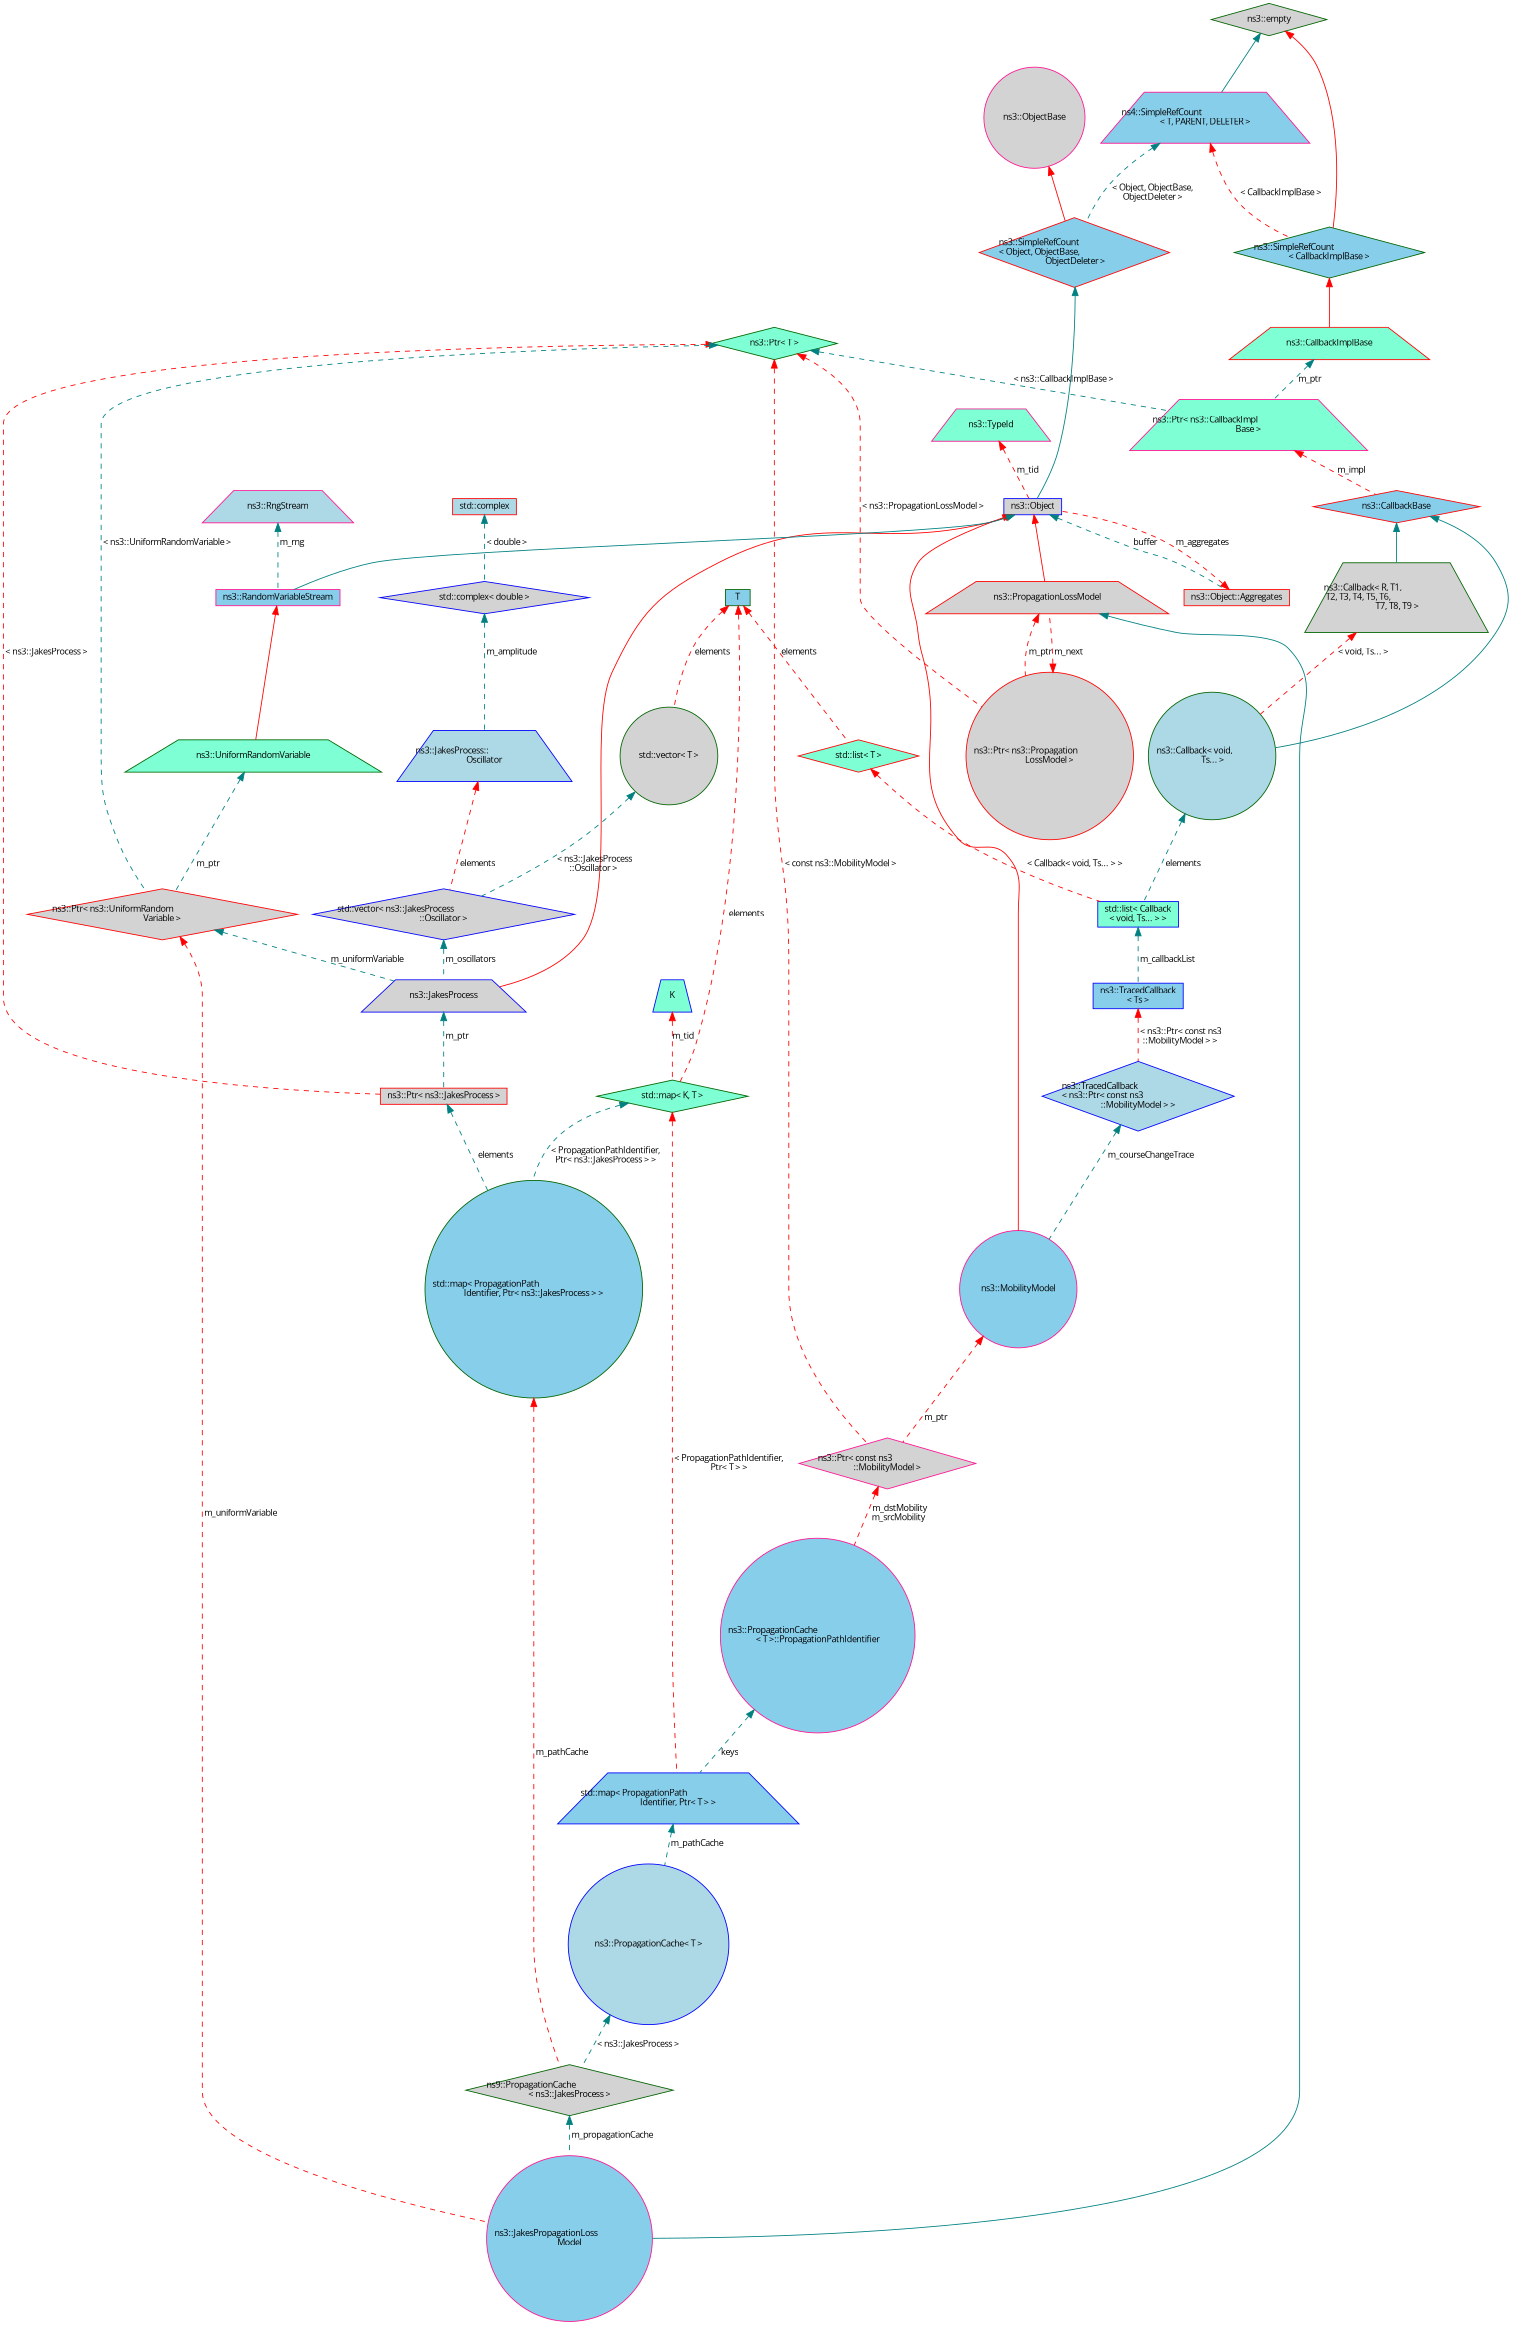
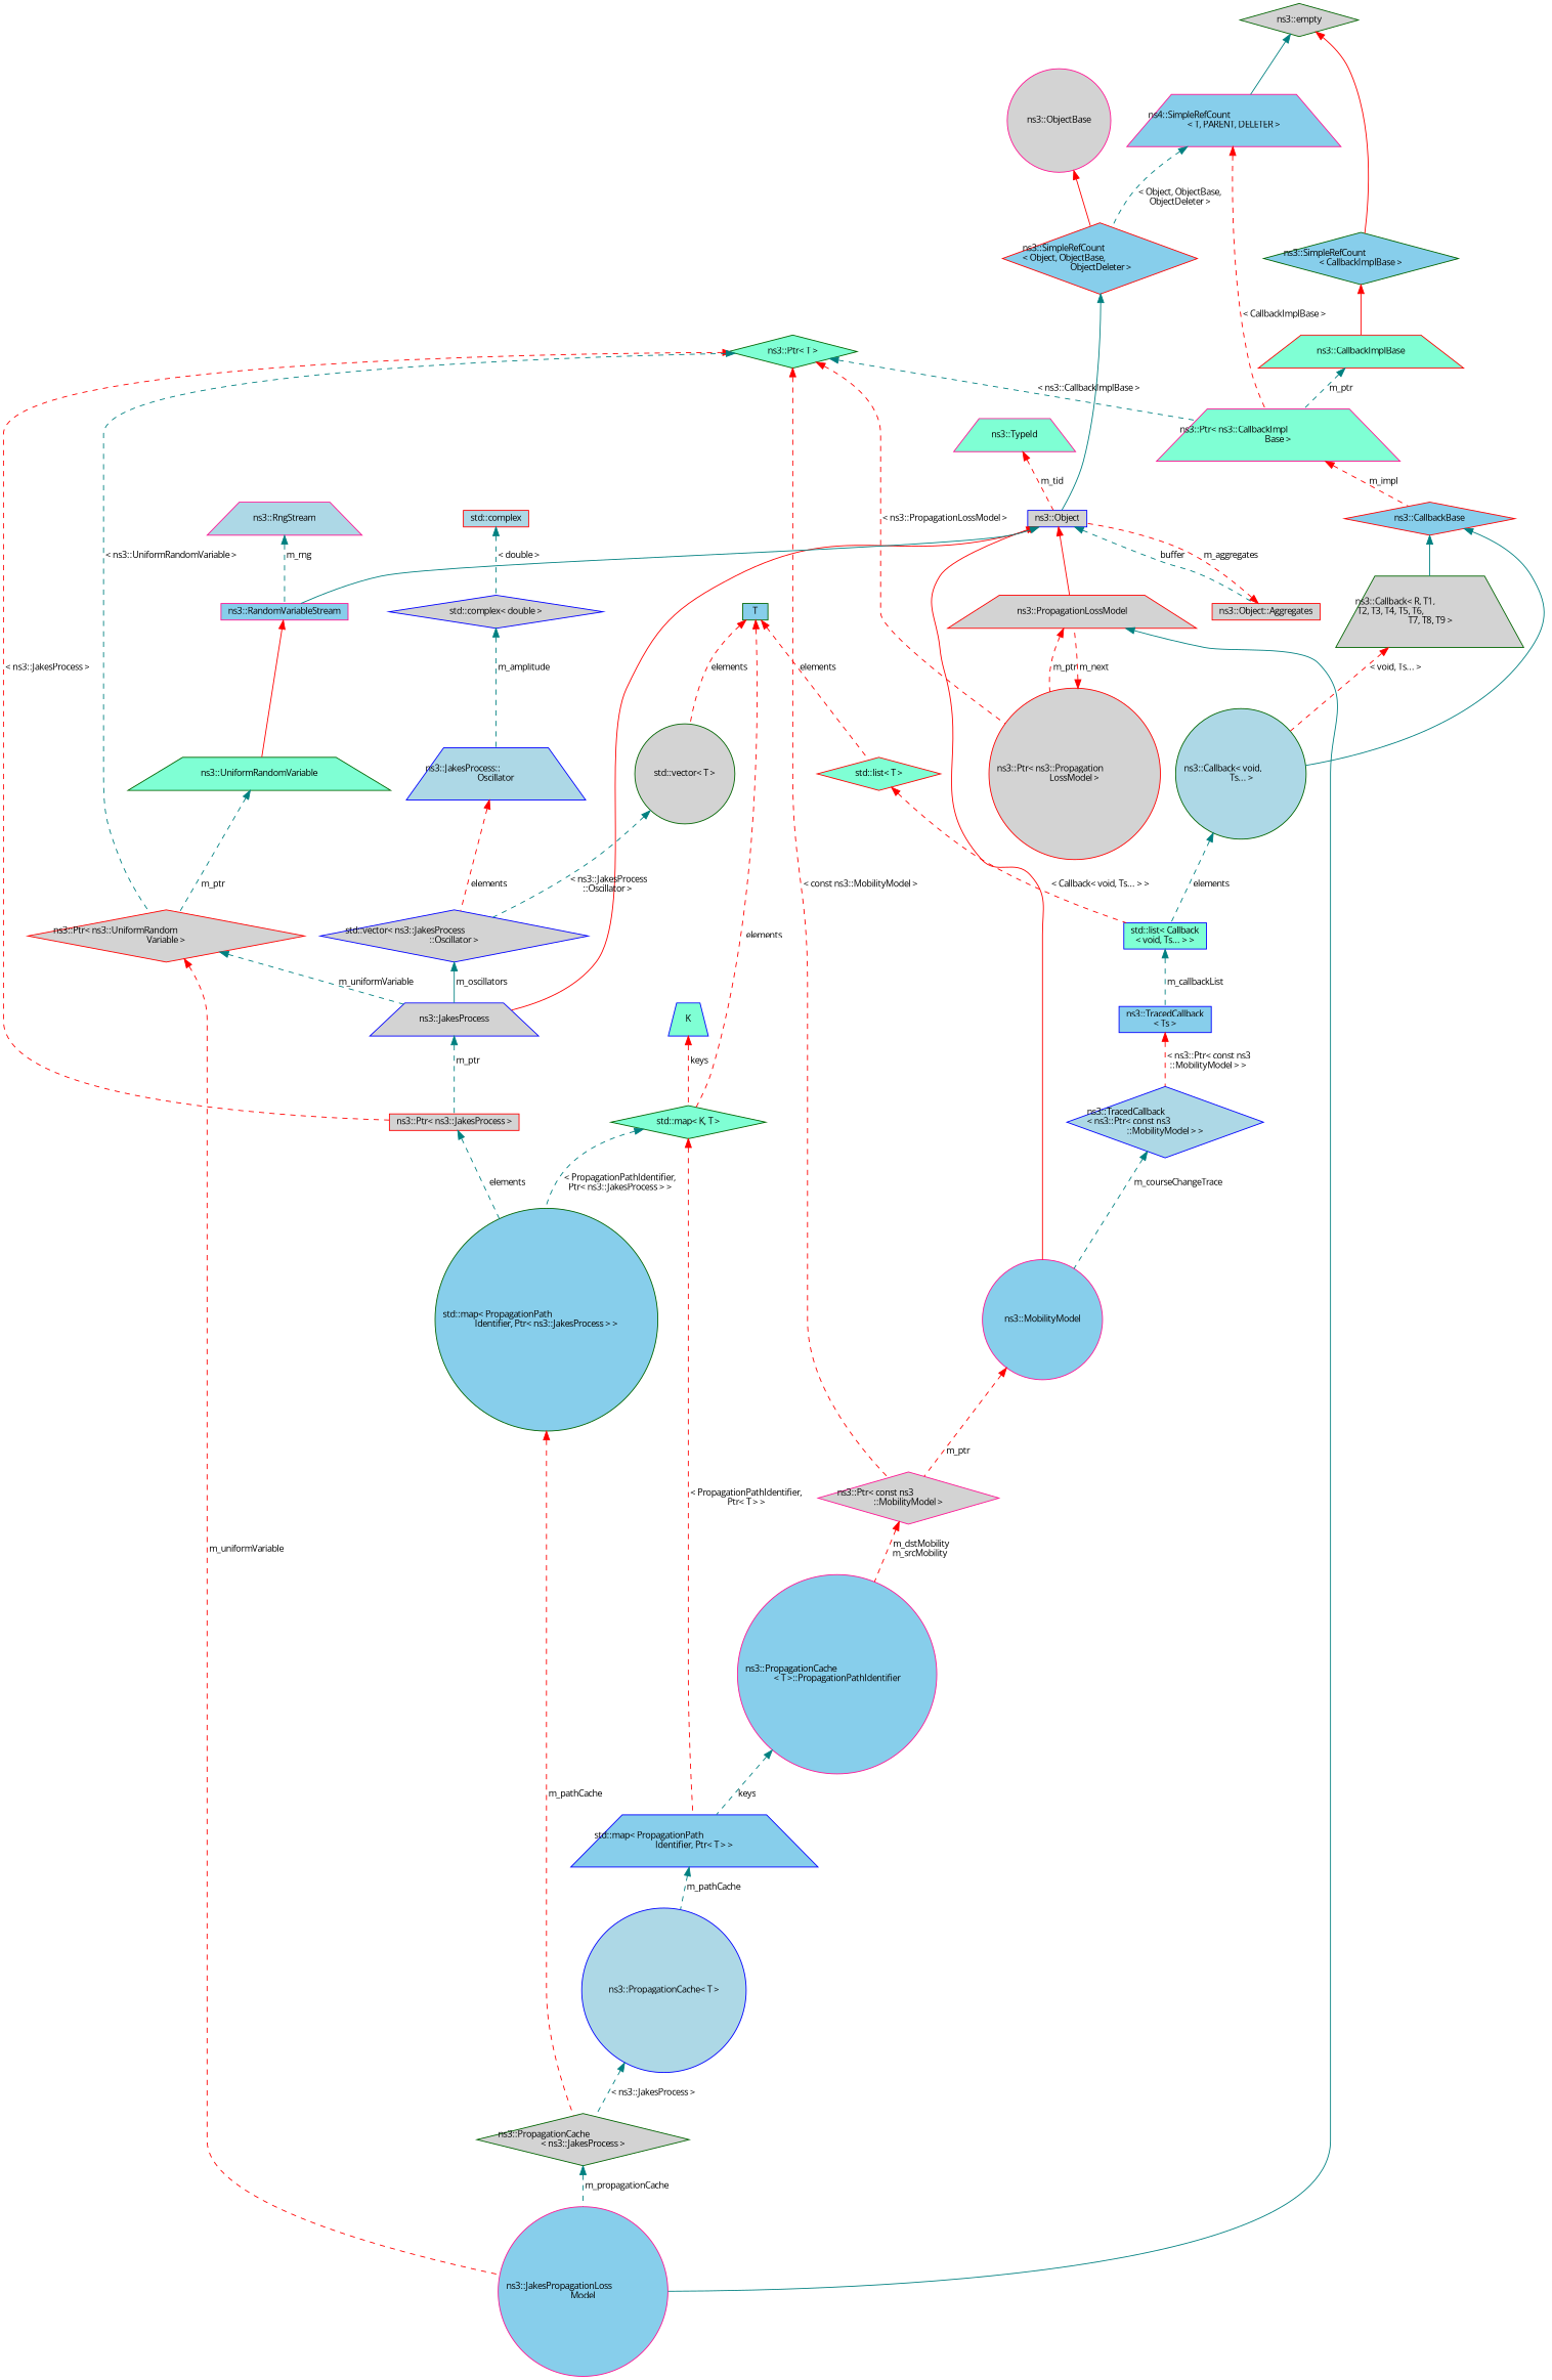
  digraph {
    fontname="Open Sans"
    node [color=blue fillcolor=lightgrey fontname="Open Sans" fontsize=10 shape=diamond style=filled]
    edge [color=red dir=back fontname="Open Sans" fontsize=10 labelfontname=Helvetica labelfontsize=10 style=dashed]
    n1 [fontcolor=black height=0.2 label="ns3::JakesProcess" shape=trapezium width=0.4]
    n2 [color=red height=0.2 label="ns3::Ptr\< ns3::JakesProcess \>" shape=box width=0.4]
    n3 [color=darkgreen fillcolor=skyblue height=0.2 label="std::map\< PropagationPath\lIdentifier, Ptr\< ns3::JakesProcess \> \>" shape=circle width=0.4]
    n4 [height=0.2 label="ns3::Object" shape=box width=0.4]
    n5 [color=red height=0.2 label="ns3::Object::Aggregates" shape=box width=0.4]
    n6 [color=red height=0.2 label="ns3::PropagationLossModel" shape=trapezium width=0.4]
    n7 [color=deeppink fillcolor=skyblue height=0.2 label="ns3::MobilityModel" shape=circle width=0.4]
    n8 [color=deeppink fillcolor=skyblue height=0.2 label="ns3::RandomVariableStream" shape=box width=0.4]
    n9 [color=deeppink fillcolor=skyblue height=0.2 label="ns3::JakesPropagationLoss\lModel" shape=circle width=0.4]
    n10 [color=red height=0.2 label="ns3::Ptr\< ns3::Propagation\lLossModel \>" shape=circle width=0.4]
    n11 [color=deeppink height=0.2 label="ns3::Ptr\< const ns3\l::MobilityModel \>" width=0.4]
    n12 [color=darkgreen fillcolor=aquamarine height=0.2 label="ns3::UniformRandomVariable" shape=trapezium width=0.4]
    n13 [color=red fillcolor=skyblue height=0.2 label="ns3::SimpleRefCount\l\< Object, ObjectBase,\l ObjectDeleter \>" width=0.4]
    n14 [color=deeppink height=0.2 label="ns3::ObjectBase" shape=circle width=0.4]
    n15 [color=deeppink fillcolor=skyblue height=0.2 label="ns4::SimpleRefCount\l\< T, PARENT, DELETER \>" shape=trapezium width=0.4]
    n16 [color=darkgreen fillcolor=skyblue height=0.2 label="ns3::SimpleRefCount\l\< CallbackImplBase \>" width=0.4]
    n17 [color=red fillcolor=aquamarine height=0.2 label="ns3::CallbackImplBase" shape=trapezium width=0.4]
    n18 [color=darkgreen height=0.2 label="ns3::empty" width=0.4]
    n19 [color=deeppink fillcolor=aquamarine height=0.2 label="ns3::TypeId" shape=trapezium width=0.4]
    n20 [color=darkgreen fillcolor=aquamarine height=0.2 label="ns3::Ptr\< T \>" width=0.4]
    n21 [color=deeppink fillcolor=aquamarine height=0.2 label="ns3::Ptr\< ns3::CallbackImpl\lBase \>" shape=trapezium width=0.4]
    n22 [color=red height=0.2 label="ns3::Ptr\< ns3::UniformRandom\lVariable \>" width=0.4]
    n23 [color=deeppink fillcolor=skyblue height=0.2 label="ns3::PropagationCache\l\< T \>::PropagationPathIdentifier" shape=circle width=0.4]
    n24 [color=red fillcolor=skyblue height=0.2 label="ns3::CallbackBase" width=0.4]
-   n25 [color=darkgreen height=0.2 label="ns9::PropagationCache\l\< ns3::JakesProcess \>" width=0.4]
+   n25 [color=darkgreen height=0.2 label="ns3::PropagationCache\l\< ns3::JakesProcess \>" width=0.4]
    n26 [color=darkgreen fillcolor=aquamarine height=0.2 label="std::map\< K, T \>" width=0.4]
    n27 [fillcolor=skyblue height=0.2 label="std::map\< PropagationPath\lIdentifier, Ptr\< T \> \>" shape=trapezium width=0.4]
    n28 [fillcolor=lightblue height=0.2 label="ns3::PropagationCache\< T \>" shape=circle width=0.4]
    n29 [fillcolor=aquamarine height=0.2 label=K shape=trapezium width=0.4]
    n30 [color=darkgreen fillcolor=skyblue height=0.2 label=T shape=box width=0.4]
    n31 [color=red fillcolor=aquamarine height=0.2 label="std::list\< T \>" width=0.4]
    n32 [color=darkgreen height=0.2 label="std::vector\< T \>" shape=circle width=0.4]
    n33 [fillcolor=aquamarine height=0.2 label="std::list\< Callback\l\< void, Ts... \> \>" shape=box width=0.4]
    n34 [height=0.2 label="std::vector\< ns3::JakesProcess\l::Oscillator \>" width=0.4]
    n35 [fillcolor=lightblue height=0.2 label="ns3::TracedCallback\l\< ns3::Ptr\< const ns3\l::MobilityModel \> \>" width=0.4]
    n36 [fillcolor=skyblue height=0.2 label="ns3::TracedCallback\l\< Ts \>" shape=box width=0.4]
    n37 [color=darkgreen fillcolor=lightblue height=0.2 label="ns3::Callback\< void,\l Ts... \>" shape=circle width=0.4]
    n38 [color=darkgreen height=0.2 label="ns3::Callback\< R, T1,\l T2, T3, T4, T5, T6,\l T7, T8, T9 \>" shape=trapezium width=0.4]
    n39 [color=deeppink fillcolor=lightblue height=0.2 label="ns3::RngStream" shape=trapezium width=0.4]
    n40 [fillcolor=lightblue height=0.2 label="ns3::JakesProcess::\lOscillator" shape=trapezium width=0.4]
    n41 [height=0.2 label="std::complex\< double \>" width=0.4]
    n42 [color=red fillcolor=lightblue height=0.2 label="std::complex" shape=box width=0.4]
    n1 -> n2 [color=teal label=" m_ptr"]
    n2 -> n3 [color=teal label=" elements"]
    n3 -> n25 [label=" m_pathCache"]
    n4 -> n1 [style=solid]
    n4 -> n5 [color=teal label=" buffer"]
    n4 -> n6 [style=solid]
    n4 -> n7 [style=solid]
    n4 -> n8 [color=teal style=solid]
    n5 -> n4 [label=" m_aggregates"]
    n6 -> n9 [color=teal style=solid]
    n6 -> n10 [label=" m_ptr"]
    n7 -> n11 [label=" m_ptr"]
    n8 -> n12 [style=solid]
    n10 -> n6 [label=" m_next"]
    n11 -> n23 [label=" m_dstMobility\nm_srcMobility"]
    n12 -> n22 [color=teal label=" m_ptr"]
    n13 -> n4 [color=teal style=solid]
    n14 -> n13 [style=solid]
    n15 -> n13 [color=teal label=" \< Object, ObjectBase,\l ObjectDeleter \>"]
-   n15 -> n16 [label=" \< CallbackImplBase \>"]
+   n15 -> n21 [label=" \< CallbackImplBase \>"]
    n16 -> n17 [style=solid]
    n17 -> n21 [color=teal label=" m_ptr"]
    n18 -> n15 [color=teal style=solid]
    n18 -> n16 [style=solid]
    n19 -> n4 [label=" m_tid"]
    n20 -> n2 [label=" \< ns3::JakesProcess \>"]
    n20 -> n10 [label=" \< ns3::PropagationLossModel \>"]
    n20 -> n11 [label=" \< const ns3::MobilityModel \>"]
    n20 -> n21 [color=teal label=" \< ns3::CallbackImplBase \>"]
    n20 -> n22 [color=teal label=" \< ns3::UniformRandomVariable \>"]
    n21 -> n24 [label=" m_impl"]
    n22 -> n1 [color=teal label=" m_uniformVariable"]
    n22 -> n9 [label=" m_uniformVariable"]
    n23 -> n27 [color=teal label=" keys"]
    n24 -> n37 [color=teal style=solid]
    n24 -> n38 [color=teal style=solid]
    n25 -> n9 [color=teal label=" m_propagationCache"]
    n26 -> n3 [color=teal label=" \< PropagationPathIdentifier,\l Ptr\< ns3::JakesProcess \> \>"]
    n26 -> n27 [label=" \< PropagationPathIdentifier,\l Ptr\< T \> \>"]
    n27 -> n28 [color=teal label=" m_pathCache"]
    n28 -> n25 [color=teal label=" \< ns3::JakesProcess \>"]
-   n29 -> n26 [label=" m_tid"]
+   n29 -> n26 [label=" keys"]
    n30 -> n26 [label=" elements"]
    n30 -> n31 [label=" elements"]
    n30 -> n32 [label=" elements"]
    n31 -> n33 [label=" \< Callback\< void, Ts... \> \>"]
    n32 -> n34 [color=teal label=" \< ns3::JakesProcess\l::Oscillator \>"]
    n33 -> n36 [color=teal label=" m_callbackList"]
-   n34 -> n1 [color=teal label=" m_oscillators"]
+   n34 -> n1 [color=teal label=" m_oscillators" style=solid]
    n35 -> n7 [color=teal label=" m_courseChangeTrace"]
    n36 -> n35 [label=" \< ns3::Ptr\< const ns3\l::MobilityModel \> \>"]
    n37 -> n33 [color=teal label=" elements"]
    n38 -> n37 [label=" \< void, Ts... \>"]
    n39 -> n8 [color=teal label=" m_rng"]
    n40 -> n34 [label=" elements"]
    n41 -> n40 [color=teal label=" m_amplitude"]
    n42 -> n41 [color=teal label=" \< double \>"]
  }
